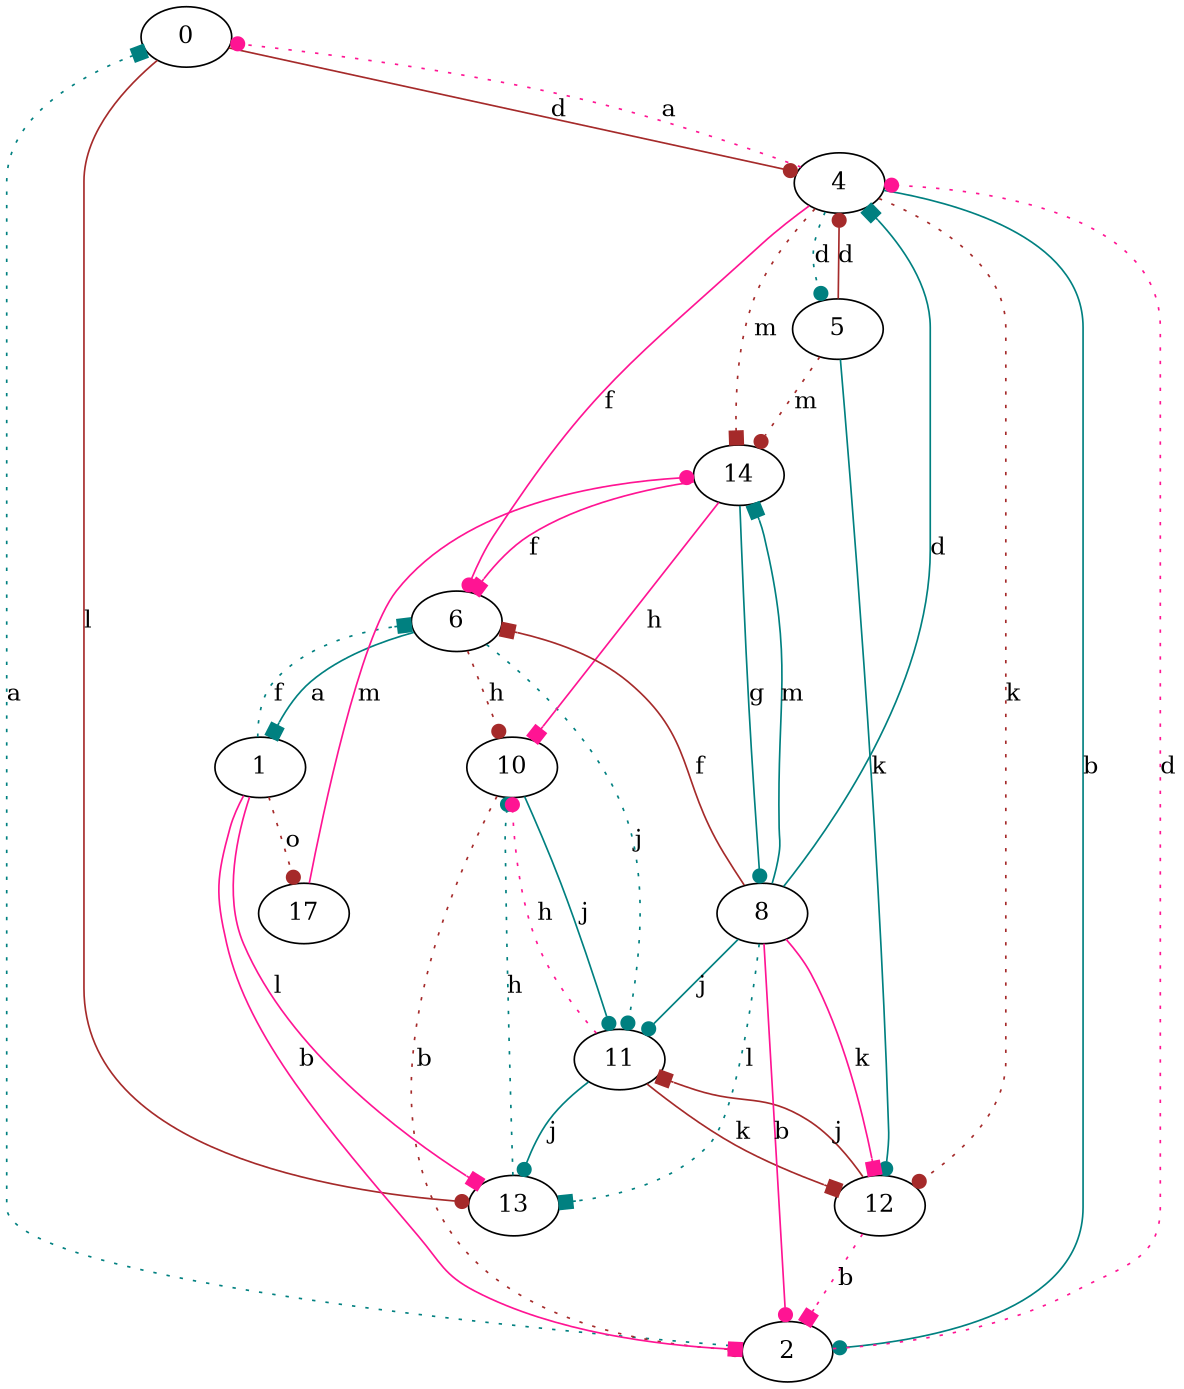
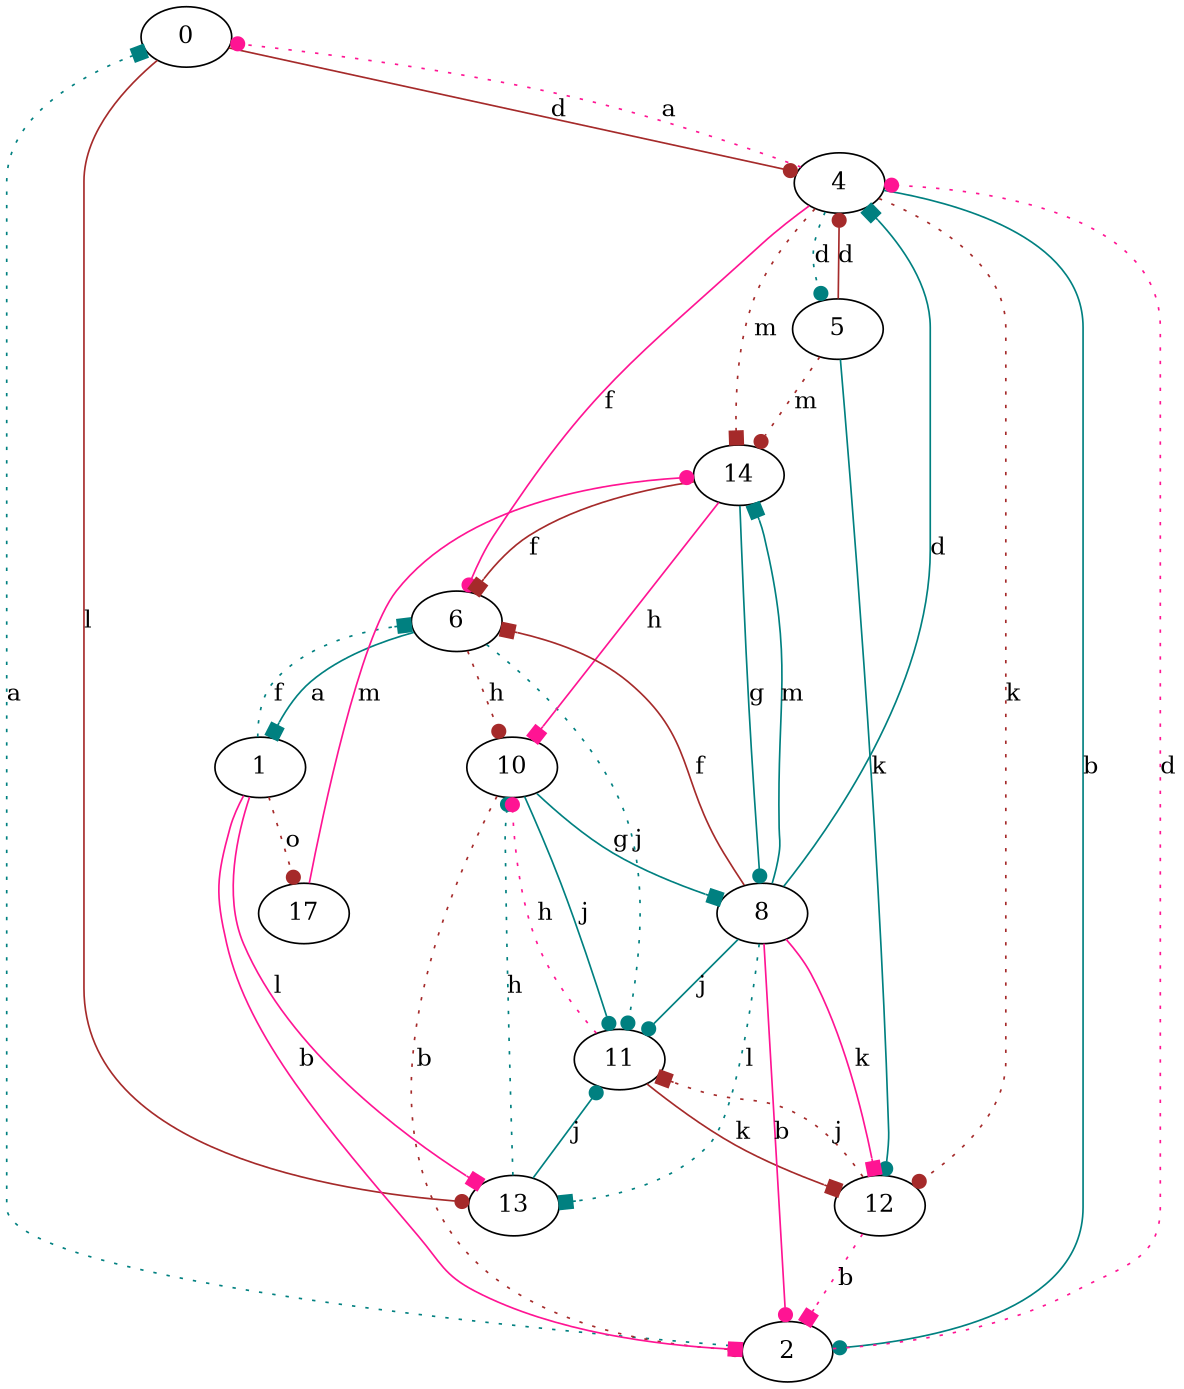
  strict digraph {
    edge [arrowhead=dot color=teal style=solid]
    0
    4
    13
    2
    6
    5
    12
    14
    10
    11
    1
    17
    8
    0 -> 4 [color=brown label=d]
    0 -> 13 [color=brown label=l]
    4 -> 0 [color=deeppink label=a style=dotted]
    4 -> 2 [label=b]
    4 -> 6 [color=deeppink label=f]
    4 -> 5 [label=d style=dotted]
    4 -> 12 [color=brown label=k style=dotted]
    4 -> 14 [arrowhead=box color=brown label=m style=dotted]
    13 -> 10 [label=h style=dotted]
-   11 -> 13 [label=j]
+   13 -> 11 [label=j]
    2 -> 0 [arrowhead=box label=a style=dotted]
    2 -> 4 [color=deeppink label=d style=dotted]
    6 -> 10 [color=brown label=h style=dotted]
    6 -> 11 [label=j style=dotted]
    6 -> 1 [arrowhead=box label=a]
    5 -> 4 [color=brown label=d]
    5 -> 12 [label=k]
    5 -> 14 [color=brown label=m style=dotted]
    12 -> 2 [arrowhead=box color=deeppink label=b style=dotted]
-   12 -> 11 [arrowhead=box color=brown label=j]
-   14 -> 6 [arrowhead=box color=deeppink label=f]
+   12 -> 11 [arrowhead=box color=brown label=j style=dotted]
+   14 -> 6 [arrowhead=box color=brown label=f]
    14 -> 10 [arrowhead=box color=deeppink label=h]
    14 -> 8 [label=g]
    10 -> 2 [color=brown label=b style=dotted]
    10 -> 11 [label=j]
+   10 -> 8 [arrowhead=box label=g]
    11 -> 12 [arrowhead=box color=brown label=k]
    11 -> 10 [color=deeppink label=h style=dotted]
    1 -> 13 [arrowhead=box color=deeppink label=l]
    1 -> 2 [arrowhead=box color=deeppink label=b]
    1 -> 6 [arrowhead=box label=f style=dotted]
    1 -> 17 [color=brown label=o style=dotted]
    17 -> 14 [color=deeppink label=m]
    8 -> 4 [arrowhead=box label=d]
    8 -> 13 [arrowhead=box label=l style=dotted]
    8 -> 2 [color=deeppink label=b]
    8 -> 6 [arrowhead=box color=brown label=f]
    8 -> 12 [arrowhead=box color=deeppink label=k]
    8 -> 14 [arrowhead=box label=m]
    8 -> 11 [label=j]
  }
